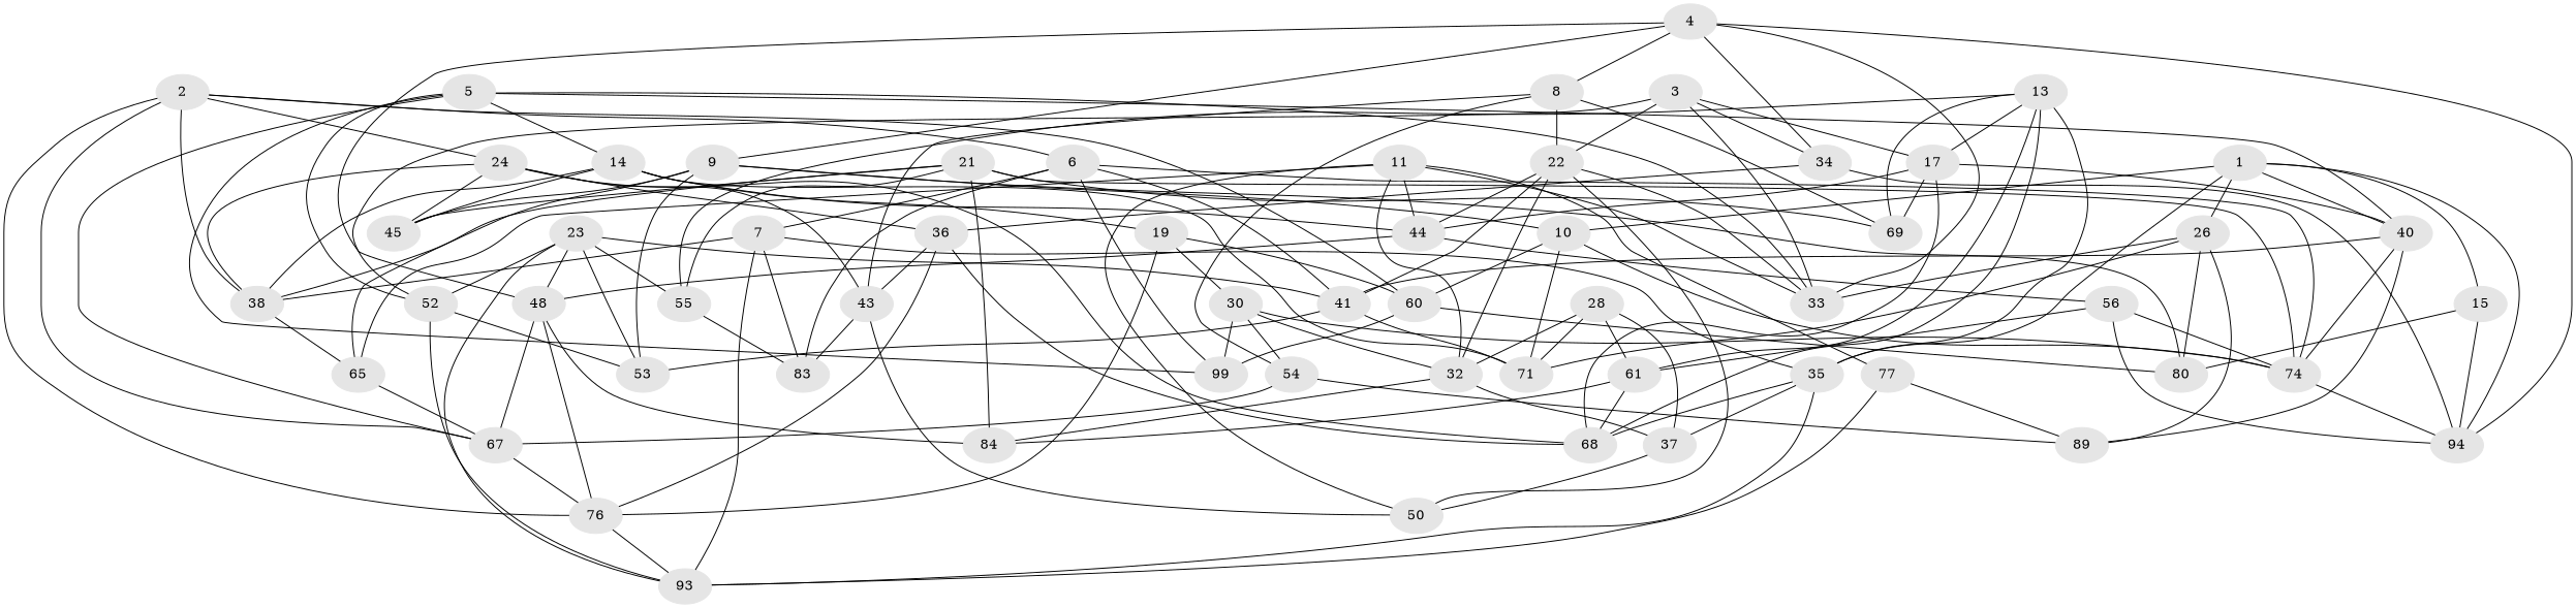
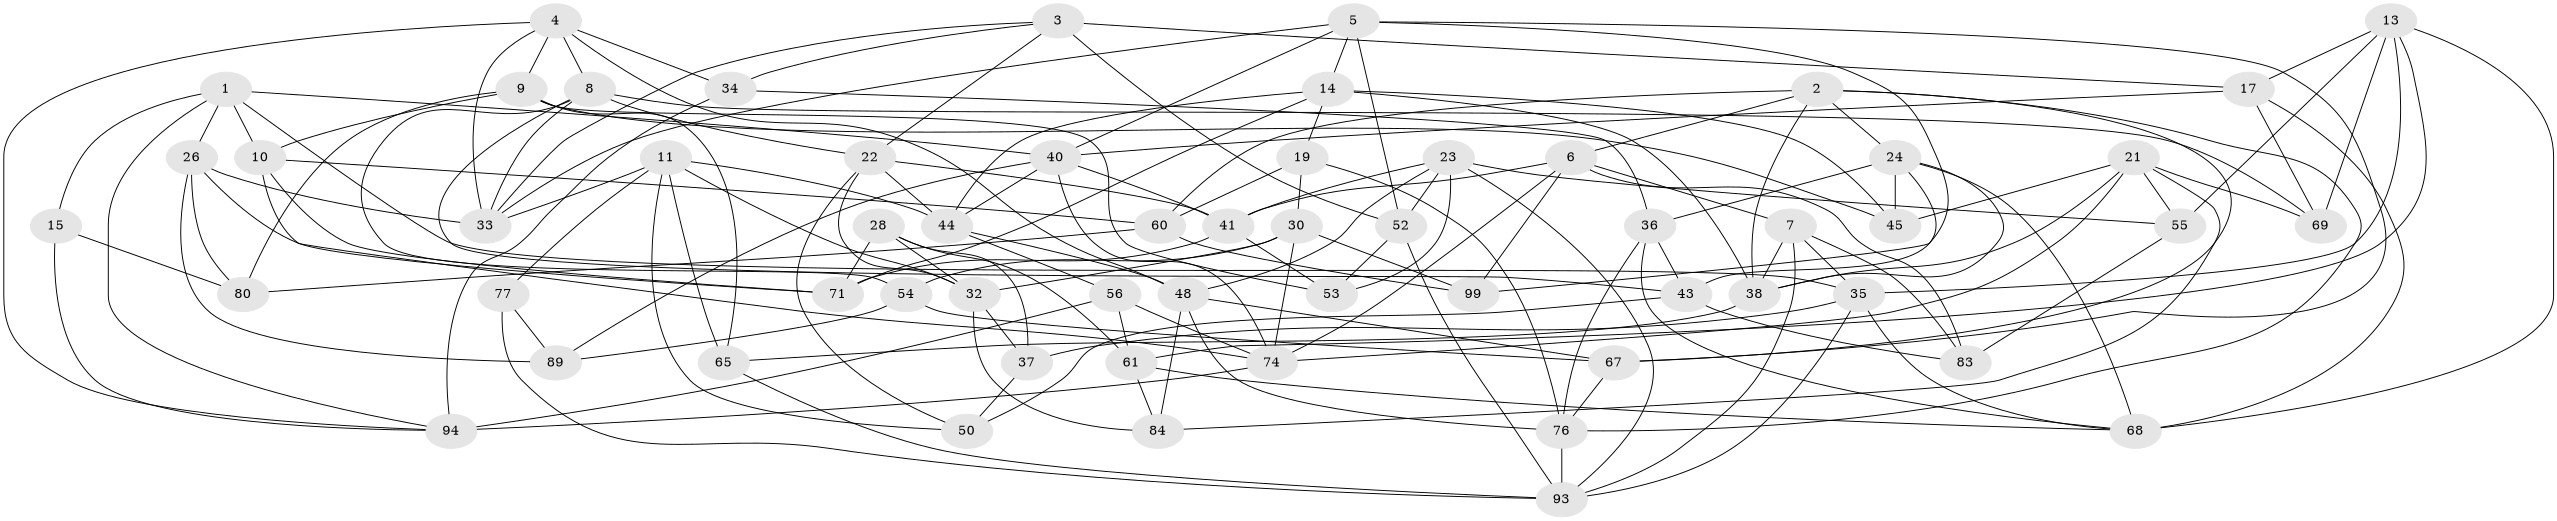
  graph {
    node [color=gray90 style=filled]
    1 [super="+91"]
    10 [super="+12"]
    15
    26 [super="+88"]
    35 [super="+92"]
    40 [super="+46"]
    94 [super="+96"]
    60 [super="+72"]
    74 [super="+78"]
    71 [super="+75"]
    80
    33 [super="+86"]
    89
    93 [super="+97"]
    68 [super="+82"]
    37
    41 [super="+66"]
    2 [super="+16"]
    6 [super="+73"]
    24 [super="+27"]
    38 [super="+59"]
    67 [super="+85"]
    76 [super="+90"]
    99
    7 [super="+42"]
    83
    43 [super="+49"]
    45
    36 [super="+63"]
    65
    3 [super="+95"]
    17 [super="+51"]
    22 [super="+79"]
    34
    52 [super="+98"]
    69
    44 [super="+70"]
    32 [super="+62"]
    50
    53
    4 [super="+18"]
    8 [super="+100"]
    9 [super="+20"]
    48 [super="+87"]
    54
    84
    5 [super="+25"]
    14 [super="+57"]
    19
    77
    11 [super="+64"]
    56
    13 [super="+39"]
    55
    61 [super="+81"]
    30 [super="+58"]
    21 [super="+47"]
    23 [super="+31"]
    28 [super="+29"]
    1 -- 10
    1 -- 15
    1 -- 26
    1 -- 35
    1 -- 40
    1 -- 94
    10 -- 60 [weight=2]
    10 -- 74
    10 -- 71
    15 -- 94
    15 -- 80
    26 -- 71
    26 -- 80
    26 -- 33
    26 -- 89
    35 -- 93
    35 -- 68
    35 -- 37
    40 -- 74
    40 -- 89
    40 -- 41
    60 -- 80
    60 -- 99
    74 -- 94
    37 -- 50
    41 -- 71
    41 -- 53
    2 -- 60
    2 -- 6
    2 -- 24
    2 -- 38
    2 -- 67
    2 -- 76
    6 -- 74
    6 -- 41
    6 -- 99
    6 -- 7
    6 -- 83
    24 -- 68
    24 -- 38
    24 -- 43
    24 -- 45
    24 -- 36
    38 -- 65
    67 -- 76
    76 -- 93
    7 -- 35
    7 -- 93
    7 -- 38
    7 -- 83
    43 -- 83
    43 -- 50
    36 -- 68
    36 -- 76
    36 -- 43 [weight=2]
-   65 -- 67
+   65 -- 93
    3 -- 33
    3 -- 17
    3 -- 22
    3 -- 34
    3 -- 52 [weight=2]
    17 -- 40
    17 -- 68
    17 -- 69
-   17 -- 44
+   40 -- 44
    22 -- 41
    22 -- 44
    22 -- 32
    22 -- 50
    34 -- 94
    34 -- 36
    52 -- 93
    52 -- 53
    44 -- 48
    44 -- 56
    32 -- 37
    32 -- 84
    4 -- 94
    4 -- 33
    4 -- 34
    4 -- 8
    4 -- 9
    4 -- 48
-   22 -- 33
+   8 -- 33
    8 -- 43
    8 -- 22
    8 -- 69
    8 -- 54
    9 -- 10
    9 -- 80
    9 -- 45
    9 -- 65
    9 -- 53
    48 -- 67
    48 -- 76
    48 -- 84
    54 -- 89
    54 -- 67
    5 -- 40
    5 -- 33
    5 -- 67
    5 -- 99
    5 -- 52
    5 -- 14
    14 -- 71
    14 -- 38
    14 -- 45
    14 -- 44
    14 -- 19
    19 -- 60
    19 -- 76
    19 -- 30
    77 -- 89
    77 -- 93
    11 -- 33
    11 -- 65
    11 -- 44
    11 -- 32
    11 -- 50
    11 -- 77
    56 -- 94
    56 -- 74
    56 -- 61
    13 -- 35
    13 -- 68
    13 -- 17
    13 -- 69
    13 -- 55
    13 -- 61
    55 -- 83
    61 -- 68
    61 -- 84
    30 -- 74
    30 -- 99
    30 -- 32
    30 -- 54
    21 -- 74
    21 -- 38
    21 -- 45
    21 -- 69
    21 -- 84
    21 -- 55
    23 -- 93
    23 -- 41
    23 -- 52
    23 -- 53
    23 -- 48
    23 -- 55
    28 -- 71
    28 -- 37
    28 -- 32
    28 -- 61 [weight=2]
  }
